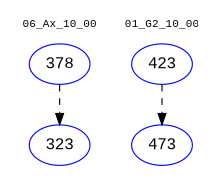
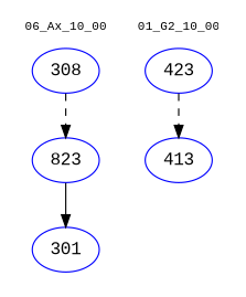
  digraph {
    fontname="Liberation Mono"
    node [color=blue fontname="Liberation Mono"]
    edge [color=black fontname="Liberation Mono" style=dashed]
-   n1 [label=323]
-   n3 [label=378]
+   n1 [label=823]
+   n2 [label=301]
+   n3 [label=308]
    n4 [label=423]
-   n5 [label=473]
+   n5 [label=413]
    subgraph cluster_1 {
      color=white
      fontsize=10
      label="06_Ax_10_00"
      n1
+     n2
      n3
    }
    subgraph cluster_2 {
      color=white
      fontsize=10
      label="01_G2_10_00"
      n4
      n5
    }
+   n1 -> n2 [style=solid]
    n3 -> n1
    n4 -> n5
  }
